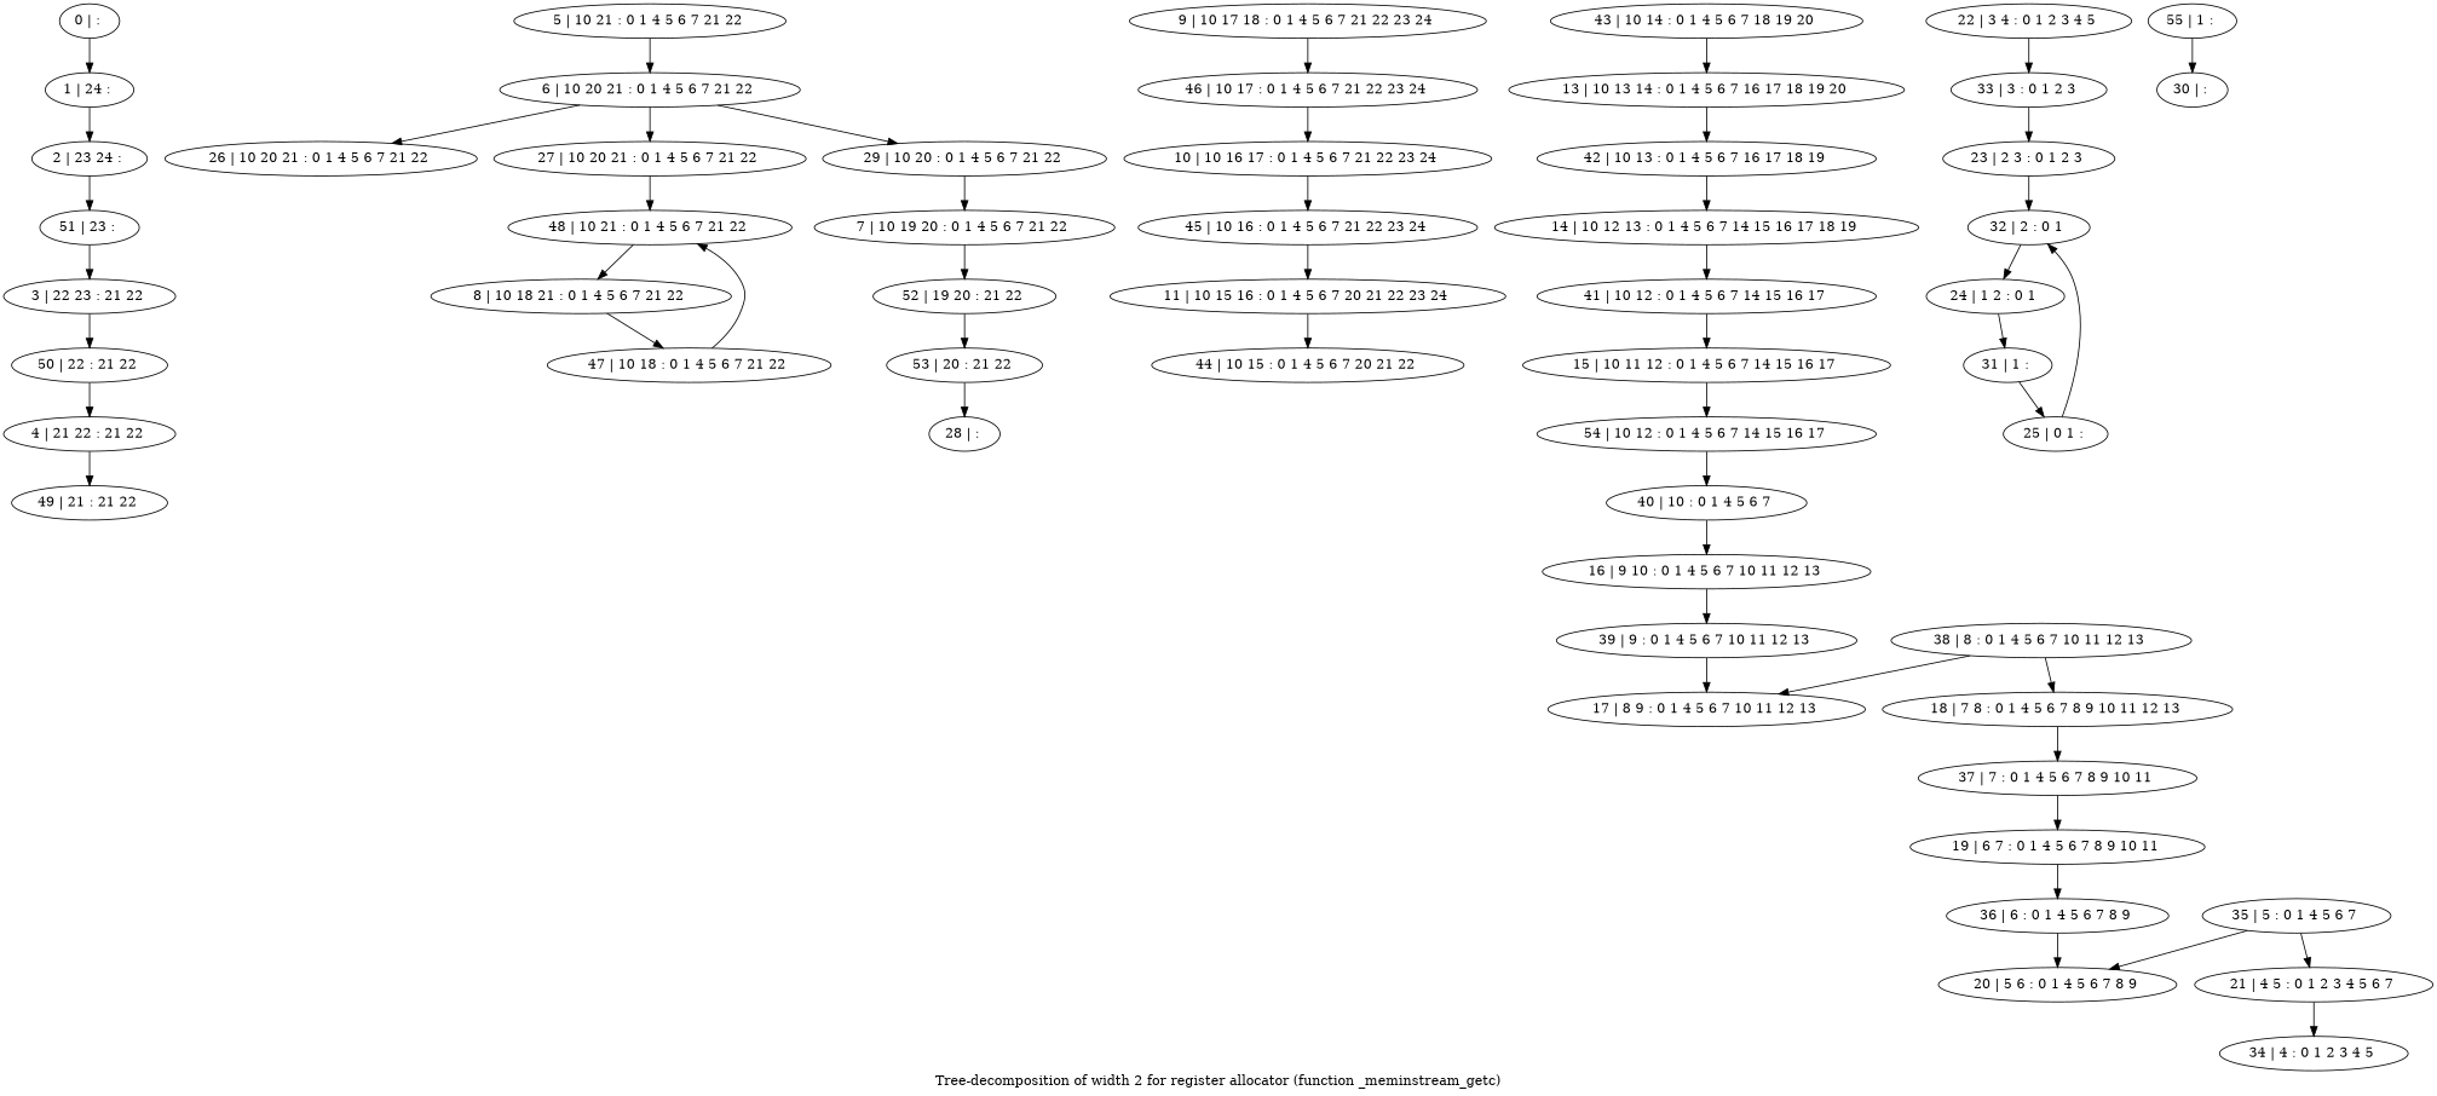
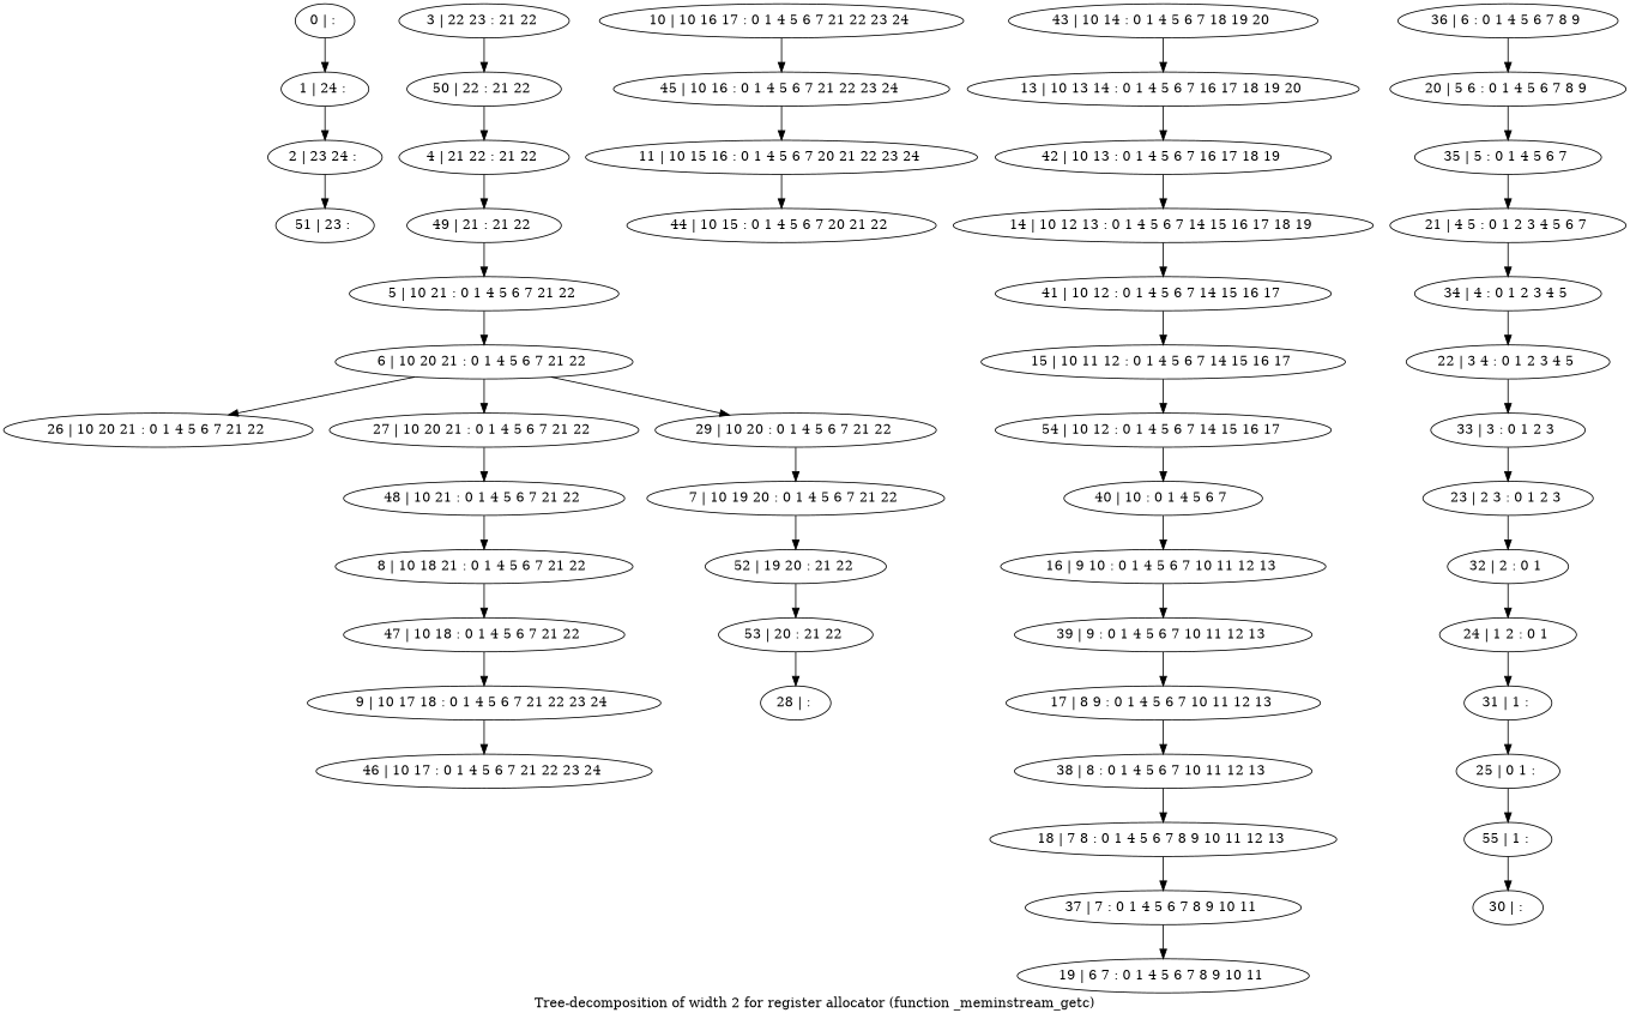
  digraph {
    label="Tree-decomposition of width 2 for register allocator (function _meminstream_getc)"
    n1 [label="0 | : "]
    n2 [label="1 | 24 : "]
    n3 [label="2 | 23 24 : "]
    n4 [label="51 | 23 : "]
    n5 [label="3 | 22 23 : 21 22 "]
    n6 [label="50 | 22 : 21 22 "]
    n7 [label="4 | 21 22 : 21 22 "]
    n8 [label="49 | 21 : 21 22 "]
    n9 [label="5 | 10 21 : 0 1 4 5 6 7 21 22 "]
    n10 [label="6 | 10 20 21 : 0 1 4 5 6 7 21 22 "]
    n11 [label="26 | 10 20 21 : 0 1 4 5 6 7 21 22 "]
    n12 [label="27 | 10 20 21 : 0 1 4 5 6 7 21 22 "]
    n13 [label="29 | 10 20 : 0 1 4 5 6 7 21 22 "]
    n14 [label="48 | 10 21 : 0 1 4 5 6 7 21 22 "]
    n15 [label="7 | 10 19 20 : 0 1 4 5 6 7 21 22 "]
    n16 [label="52 | 19 20 : 21 22 "]
    n17 [label="53 | 20 : 21 22 "]
    n18 [label="8 | 10 18 21 : 0 1 4 5 6 7 21 22 "]
    n19 [label="47 | 10 18 : 0 1 4 5 6 7 21 22 "]
    n20 [label="9 | 10 17 18 : 0 1 4 5 6 7 21 22 23 24 "]
    n21 [label="46 | 10 17 : 0 1 4 5 6 7 21 22 23 24 "]
    n22 [label="10 | 10 16 17 : 0 1 4 5 6 7 21 22 23 24 "]
    n23 [label="45 | 10 16 : 0 1 4 5 6 7 21 22 23 24 "]
    n24 [label="11 | 10 15 16 : 0 1 4 5 6 7 20 21 22 23 24 "]
    n25 [label="44 | 10 15 : 0 1 4 5 6 7 20 21 22 "]
    n26 [label="43 | 10 14 : 0 1 4 5 6 7 18 19 20 "]
    n27 [label="13 | 10 13 14 : 0 1 4 5 6 7 16 17 18 19 20 "]
    n28 [label="42 | 10 13 : 0 1 4 5 6 7 16 17 18 19 "]
    n29 [label="14 | 10 12 13 : 0 1 4 5 6 7 14 15 16 17 18 19 "]
    n30 [label="41 | 10 12 : 0 1 4 5 6 7 14 15 16 17 "]
    n31 [label="15 | 10 11 12 : 0 1 4 5 6 7 14 15 16 17 "]
    n32 [label="54 | 10 12 : 0 1 4 5 6 7 14 15 16 17 "]
    n33 [label="40 | 10 : 0 1 4 5 6 7 "]
    n34 [label="16 | 9 10 : 0 1 4 5 6 7 10 11 12 13 "]
    n35 [label="39 | 9 : 0 1 4 5 6 7 10 11 12 13 "]
    n36 [label="17 | 8 9 : 0 1 4 5 6 7 10 11 12 13 "]
    n37 [label="38 | 8 : 0 1 4 5 6 7 10 11 12 13 "]
    n38 [label="18 | 7 8 : 0 1 4 5 6 7 8 9 10 11 12 13 "]
    n39 [label="37 | 7 : 0 1 4 5 6 7 8 9 10 11 "]
    n40 [label="19 | 6 7 : 0 1 4 5 6 7 8 9 10 11 "]
    n41 [label="36 | 6 : 0 1 4 5 6 7 8 9 "]
    n42 [label="20 | 5 6 : 0 1 4 5 6 7 8 9 "]
    n43 [label="35 | 5 : 0 1 4 5 6 7 "]
    n44 [label="21 | 4 5 : 0 1 2 3 4 5 6 7 "]
    n45 [label="34 | 4 : 0 1 2 3 4 5 "]
    n46 [label="22 | 3 4 : 0 1 2 3 4 5 "]
    n47 [label="33 | 3 : 0 1 2 3 "]
    n48 [label="23 | 2 3 : 0 1 2 3 "]
    n49 [label="32 | 2 : 0 1 "]
    n50 [label="24 | 1 2 : 0 1 "]
    n51 [label="31 | 1 : "]
    n52 [label="25 | 0 1 : "]
    n53 [label="55 | 1 : "]
    n54 [label="30 | : "]
    n55 [label="28 | : "]
    n1 -> n2
    n2 -> n3
    n3 -> n4
-   n4 -> n5
    n5 -> n6
    n6 -> n7
    n7 -> n8
+   n8 -> n9
    n9 -> n10
    n10 -> n11
    n10 -> n12
    n10 -> n13
    n12 -> n14
    n13 -> n15
    n14 -> n18
    n15 -> n16
    n16 -> n17
    n17 -> n55
    n18 -> n19
-   n19 -> n14
+   n19 -> n20
    n20 -> n21
-   n21 -> n22
    n22 -> n23
    n23 -> n24
    n24 -> n25
    n26 -> n27
    n27 -> n28
    n28 -> n29
    n29 -> n30
    n30 -> n31
    n31 -> n32
    n32 -> n33
    n33 -> n34
    n34 -> n35
    n35 -> n36
-   n37 -> n36
+   n36 -> n37
    n37 -> n38
    n38 -> n39
    n39 -> n40
-   n40 -> n41
    n41 -> n42
-   n43 -> n42
+   n42 -> n43
    n43 -> n44
    n44 -> n45
+   n45 -> n46
    n46 -> n47
    n47 -> n48
    n48 -> n49
    n49 -> n50
    n50 -> n51
    n51 -> n52
-   n52 -> n49
+   n52 -> n53
    n53 -> n54
  }
